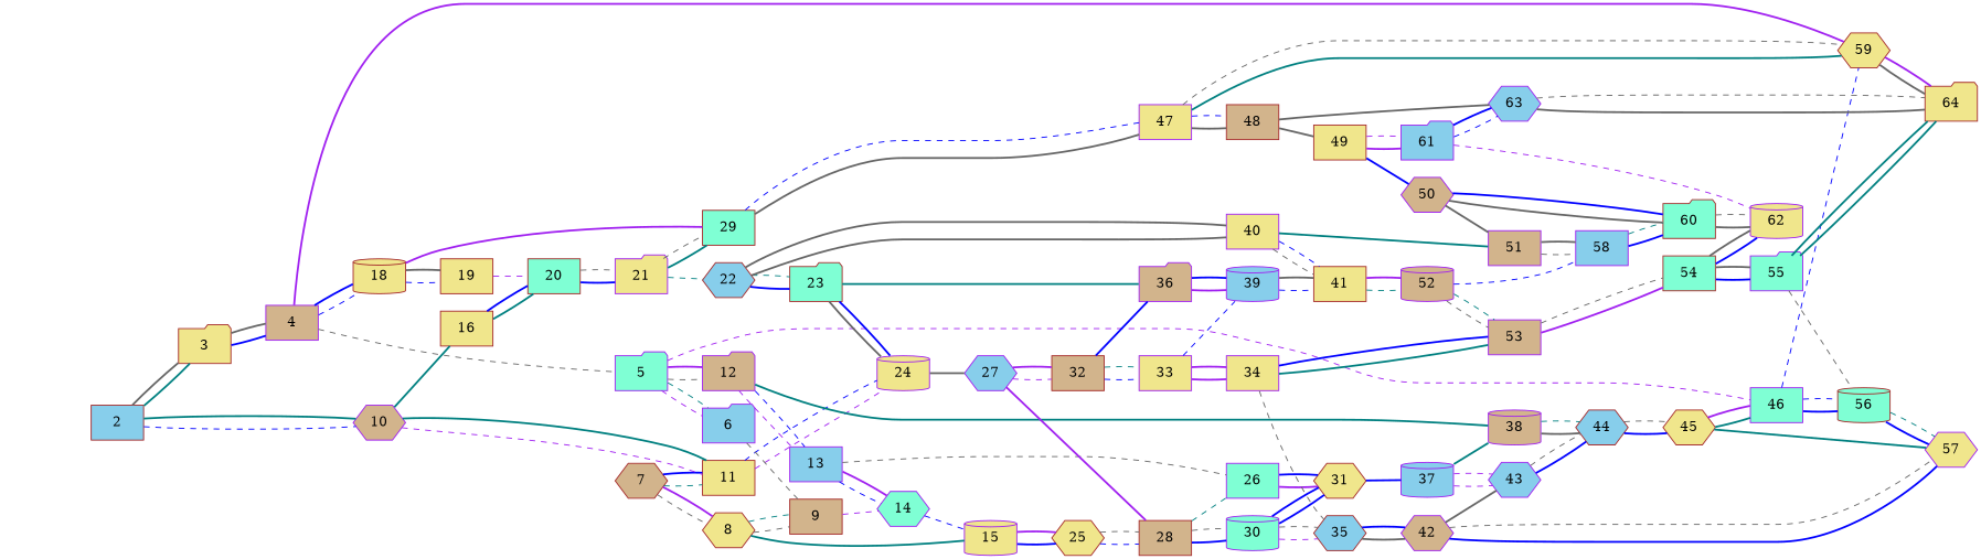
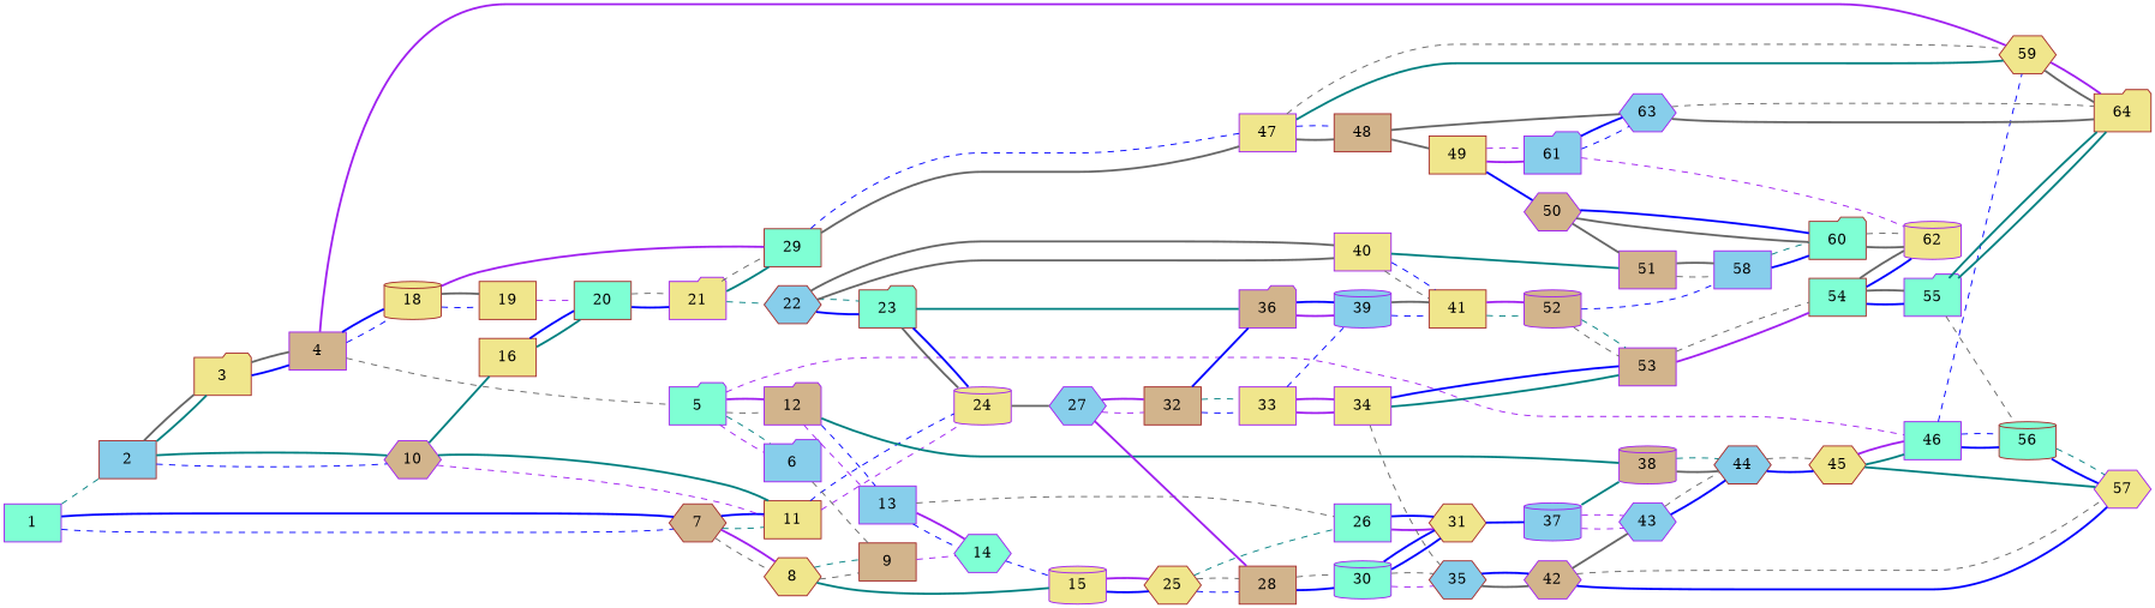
  graph {
    rankdir=LR
    node [color=purple fillcolor=khaki shape=box style=filled]
    edge [color=blue style=bold]
+   1 [fillcolor=aquamarine]
    2 [color=brown fillcolor=skyblue]
    7 [color=brown fillcolor=tan shape=hexagon]
    3 [color=brown shape=folder]
    10 [fillcolor=tan shape=hexagon]
    8 [color=brown shape=hexagon]
    11 [color=brown]
    4 [fillcolor=tan]
    16 [color=brown]
    5 [fillcolor=aquamarine shape=folder]
    18 [color=brown shape=cylinder]
    59 [color=brown shape=hexagon]
    6 [fillcolor=skyblue shape=folder]
    12 [fillcolor=tan shape=folder]
    46 [fillcolor=aquamarine]
    19 [color=brown]
    29 [color=brown fillcolor=aquamarine]
    64 [color=brown shape=folder]
    9 [color=brown fillcolor=tan]
    13 [fillcolor=skyblue]
    38 [fillcolor=tan shape=cylinder]
    56 [color=brown fillcolor=aquamarine shape=cylinder]
    14 [fillcolor=aquamarine shape=hexagon]
    15 [shape=cylinder]
    24 [shape=cylinder]
    25 [color=brown shape=hexagon]
    20 [color=brown fillcolor=aquamarine]
    27 [fillcolor=skyblue shape=hexagon]
    26 [fillcolor=aquamarine]
    44 [color=brown fillcolor=skyblue shape=hexagon]
    31 [color=brown shape=hexagon]
    28 [color=brown fillcolor=tan]
    21 [shape=folder]
    47
    22 [color=brown fillcolor=skyblue shape=hexagon]
    23 [color=brown fillcolor=aquamarine shape=folder]
    40
    36 [fillcolor=tan shape=folder]
    41 [color=brown]
    51 [fillcolor=tan]
    39 [fillcolor=skyblue shape=cylinder]
    32 [color=brown fillcolor=tan]
    30 [fillcolor=aquamarine shape=cylinder]
    37 [fillcolor=skyblue shape=cylinder]
    33
    35 [color=brown fillcolor=skyblue shape=hexagon]
    48 [color=brown fillcolor=tan]
    42 [fillcolor=tan shape=hexagon]
    43 [fillcolor=skyblue shape=hexagon]
    34
    53 [fillcolor=tan]
    54 [color=brown fillcolor=aquamarine]
    57 [shape=hexagon]
    45 [color=brown shape=hexagon]
    52 [fillcolor=tan shape=cylinder]
    58 [fillcolor=skyblue]
    49 [color=brown]
    63 [fillcolor=skyblue shape=hexagon]
    50 [fillcolor=tan shape=hexagon]
    61 [fillcolor=skyblue shape=folder]
    60 [color=brown fillcolor=aquamarine shape=folder]
    62 [shape=cylinder]
    55 [fillcolor=aquamarine shape=folder]
+   1 -- 2 [color=teal style=dashed]
+   1 -- 7 [style=dashed]
+   1 -- 7
    2 -- 3 [color=teal]
    2 -- 3 [color=gray40]
    2 -- 10 [style=dashed]
    2 -- 10 [color=teal]
    7 -- 8 [color=gray40 style=dashed]
    7 -- 8 [color=purple]
    7 -- 11 [color=teal style=dashed]
    7 -- 11
    3 -- 4
    3 -- 4 [color=gray40]
    10 -- 11 [color=purple style=dashed]
    10 -- 11 [color=teal]
    10 -- 16 [color=teal]
    8 -- 9 [color=gray40 style=dashed]
    8 -- 9 [color=teal style=dashed]
    8 -- 15 [color=teal]
    11 -- 24 [color=purple style=dashed]
    11 -- 24 [style=dashed]
    4 -- 5 [color=gray40 style=dashed]
    4 -- 18 [style=dashed]
    4 -- 18
    4 -- 59 [color=purple]
    16 -- 20 [color=teal]
    16 -- 20
    5 -- 6 [color=purple style=dashed]
    5 -- 6 [color=teal style=dashed]
    5 -- 12 [color=gray40 style=dashed]
    5 -- 12 [color=purple]
    5 -- 46 [color=purple style=dashed]
    18 -- 19 [style=dashed]
    18 -- 19 [color=gray40]
    18 -- 29 [color=purple]
    59 -- 64 [color=gray40]
    59 -- 64 [color=purple]
    6 -- 9 [color=gray40 style=dashed]
    12 -- 13 [color=purple style=dashed]
    12 -- 13 [style=dashed]
    12 -- 38 [color=teal]
    46 -- 59 [style=dashed]
    46 -- 56
    46 -- 56 [style=dashed]
    19 -- 20 [color=purple style=dashed]
    29 -- 47 [color=gray40]
    29 -- 47 [style=dashed]
    9 -- 14 [color=purple style=dashed]
    13 -- 14 [style=dashed]
    13 -- 14 [color=purple]
    13 -- 26 [color=gray40 style=dashed]
    38 -- 44 [color=gray40]
    38 -- 44 [color=teal style=dashed]
    56 -- 57
    56 -- 57 [color=teal style=dashed]
    14 -- 15 [style=dashed]
    15 -- 25
    15 -- 25 [color=purple]
    24 -- 27 [color=gray40]
-   28 -- 26 [color=teal style=dashed]
+   25 -- 26 [color=teal style=dashed]
    25 -- 28 [style=dashed]
    25 -- 28 [color=gray40 style=dashed]
    20 -- 21
    20 -- 21 [color=gray40 style=dashed]
    27 -- 28 [color=purple]
    27 -- 32 [color=purple style=dashed]
    27 -- 32 [color=purple]
    26 -- 31 [color=purple]
    26 -- 31
    44 -- 45
    44 -- 45 [color=gray40 style=dashed]
    31 -- 37
    28 -- 30
    28 -- 30 [color=gray40 style=dashed]
    21 -- 29 [color=teal]
    21 -- 29 [color=gray40 style=dashed]
    21 -- 22 [color=teal style=dashed]
    47 -- 59 [color=teal]
    47 -- 59 [color=gray40 style=dashed]
    47 -- 48 [color=gray40]
    47 -- 48 [style=dashed]
    22 -- 23
    22 -- 23 [color=teal style=dashed]
    22 -- 40 [color=gray40]
    22 -- 40 [color=gray40]
    23 -- 24 [color=gray40]
    23 -- 24
    23 -- 36 [color=teal]
    40 -- 41 [color=gray40 style=dashed]
    40 -- 41 [style=dashed]
    40 -- 51 [color=teal]
    36 -- 39 [color=purple]
    36 -- 39
    41 -- 52 [color=teal style=dashed]
    41 -- 52 [color=purple]
    51 -- 58 [color=gray40 style=dashed]
    51 -- 58 [color=gray40]
    39 -- 41 [style=dashed]
    39 -- 41 [color=gray40]
    32 -- 36
    32 -- 33 [style=dashed]
    32 -- 33 [color=teal style=dashed]
    30 -- 31
    30 -- 31
    30 -- 35 [color=purple style=dashed]
    30 -- 35 [color=gray40 style=dashed]
    37 -- 38 [color=teal]
    37 -- 43 [color=purple style=dashed]
    37 -- 43 [color=purple style=dashed]
    33 -- 39 [style=dashed]
    33 -- 34 [color=purple]
    33 -- 34 [color=purple]
    35 -- 42 [color=gray40]
    35 -- 42
    48 -- 49 [color=gray40]
    48 -- 63 [color=gray40]
    42 -- 43 [color=gray40]
    42 -- 57
    42 -- 57 [color=gray40 style=dashed]
    43 -- 44
    43 -- 44 [color=gray40 style=dashed]
    34 -- 35 [color=gray40 style=dashed]
    34 -- 53 [color=teal]
    34 -- 53
    53 -- 54 [color=purple]
    53 -- 54 [color=gray40 style=dashed]
    54 -- 62
    54 -- 62 [color=gray40]
    54 -- 55
    54 -- 55 [color=gray40]
    45 -- 46 [color=teal]
    45 -- 46 [color=purple]
    45 -- 57 [color=teal]
    52 -- 53 [color=gray40 style=dashed]
    52 -- 53 [color=teal style=dashed]
    52 -- 58 [style=dashed]
    58 -- 60
    58 -- 60 [color=teal style=dashed]
    49 -- 50
    49 -- 61 [color=purple]
    49 -- 61 [color=purple style=dashed]
    63 -- 64 [color=gray40]
    63 -- 64 [color=gray40 style=dashed]
    50 -- 51 [color=gray40]
    50 -- 60 [color=gray40]
    50 -- 60
    61 -- 63 [style=dashed]
    61 -- 63
    61 -- 62 [color=purple style=dashed]
    60 -- 62 [color=gray40]
    60 -- 62 [color=gray40 style=dashed]
    55 -- 64 [color=teal]
    55 -- 64 [color=teal]
    55 -- 56 [color=gray40 style=dashed]
  }
